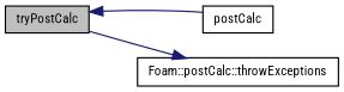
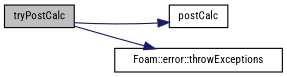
  digraph {
    fontname="Roboto Condensed"
    rankdir=LR
    node [color=black fontname="Roboto Condensed" fontsize=10 shape=record]
    edge [color=midnightblue fontname="Roboto Condensed" fontsize=10 labelfontname=FreeSans labelfontsize=10 style=solid]
    n1 [fillcolor=grey75 fontcolor=black height=0.2 label=tryPostCalc style=filled width=0.4]
    n2 [height=0.2 label=postCalc width=0.4]
-   n3 [height=0.2 label="Foam::postCalc::throwExceptions" width=0.4]
-   n2 -> n1
+   n3 [height=0.2 label="Foam::error::throwExceptions" width=0.4]
+   n1 -> n2
    n1 -> n3
  }
